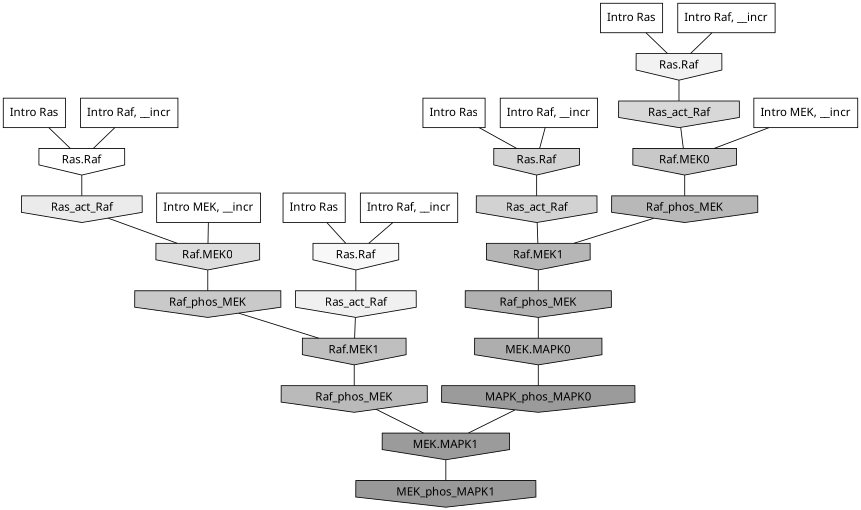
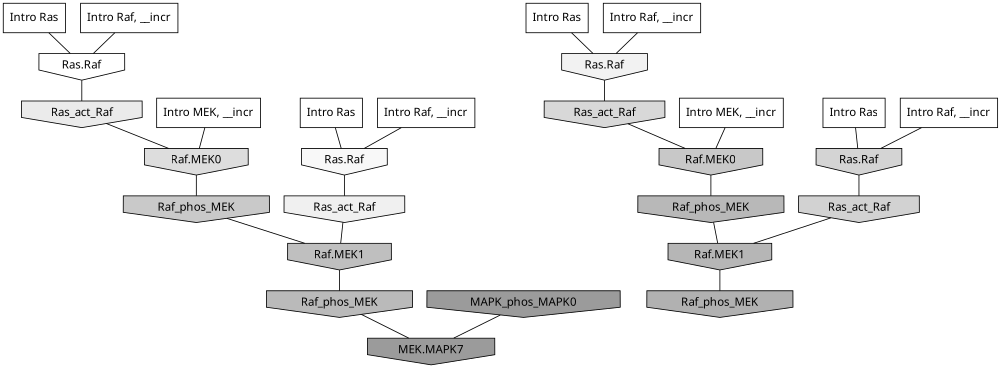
  digraph {
    rankdir=TB
    ranksep=0.30
    node [fillcolor="0.000 0.000 1.000" fontname="CMU Serif" shape=invhouse style=filled]
    edge [color="0.000 0.000 0.000" dir=none fontname="CMU Serif"]
    n1 [label="Intro Ras" shape=rectangle]
    n2 [label="Ras.Raf"]
    n3 [fillcolor="0.000 0.000 0.920" label=Ras_act_Raf]
    n4 [label="Intro Ras" shape=rectangle]
    n5 [fillcolor="0.000 0.000 0.970" label="Ras.Raf"]
    n6 [fillcolor="0.000 0.000 0.940" label=Ras_act_Raf]
    n7 [label="Intro Ras" shape=rectangle]
    n8 [fillcolor="0.000 0.000 0.946" label="Ras.Raf"]
    n9 [fillcolor="0.000 0.000 0.845" label=Ras_act_Raf]
    n10 [label="Intro Ras" shape=rectangle]
    n11 [fillcolor="0.000 0.000 0.830" label="Ras.Raf"]
    n12 [fillcolor="0.000 0.000 0.823" label=Ras_act_Raf]
    n13 [label="Intro Raf, __incr" shape=rectangle]
    n14 [label="Intro Raf, __incr" shape=rectangle]
    n15 [label="Intro Raf, __incr" shape=rectangle]
    n16 [label="Intro Raf, __incr" shape=rectangle]
    n17 [label="Intro MEK, __incr" shape=rectangle]
    n18 [fillcolor="0.000 0.000 0.865" label="Raf.MEK0"]
    n19 [fillcolor="0.000 0.000 0.787" label=Raf_phos_MEK]
    n20 [label="Intro MEK, __incr" shape=rectangle]
    n21 [fillcolor="0.000 0.000 0.782" label="Raf.MEK0"]
    n22 [fillcolor="0.000 0.000 0.722" label=Raf_phos_MEK]
-   n23 [fillcolor="0.000 0.000 0.682" label="MEK.MAPK0"]
    n24 [fillcolor="0.000 0.000 0.608" label=MAPK_phos_MAPK0]
    n25 [fillcolor="0.000 0.000 0.747" label="Raf.MEK1"]
    n26 [fillcolor="0.000 0.000 0.728" label=Raf_phos_MEK]
    n27 [fillcolor="0.000 0.000 0.711" label="Raf.MEK1"]
    n28 [fillcolor="0.000 0.000 0.692" label=Raf_phos_MEK]
-   n29 [fillcolor="0.000 0.000 0.608" label="MEK.MAPK1"]
-   n30 [fillcolor="0.000 0.000 0.600" label=MEK_phos_MAPK1]
+   n29 [fillcolor="0.000 0.000 0.608" label="MEK.MAPK7"]
    n1 -> n2
    n2 -> n3
    n3 -> n18
    n4 -> n5
    n5 -> n6
    n6 -> n25
    n7 -> n8
    n8 -> n9
    n9 -> n21
    n10 -> n11
    n11 -> n12
    n12 -> n27
    n13 -> n11
    n14 -> n5
    n15 -> n8
    n16 -> n2
    n17 -> n18
    n18 -> n19
    n19 -> n25
    n20 -> n21
    n21 -> n22
    n22 -> n27
-   n23 -> n24
    n24 -> n29
    n25 -> n26
    n26 -> n29
    n27 -> n28
-   n28 -> n23
-   n29 -> n30
  }
